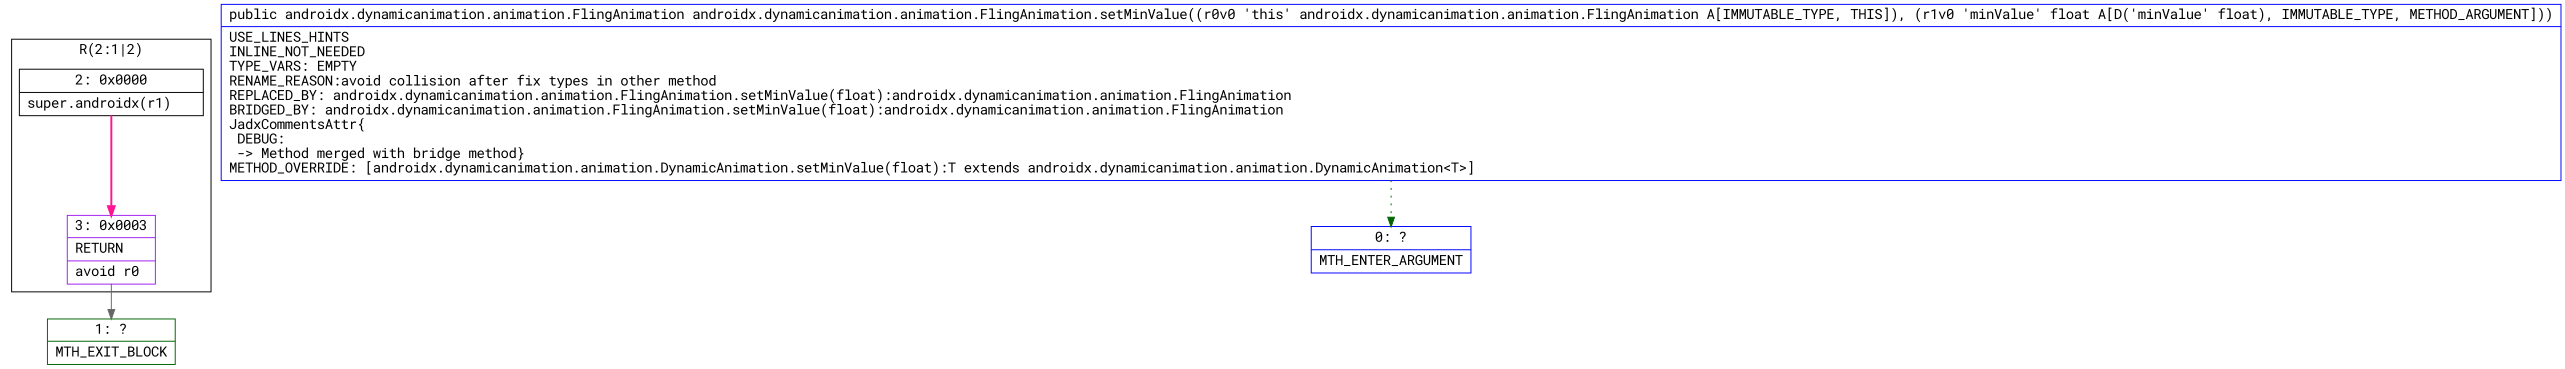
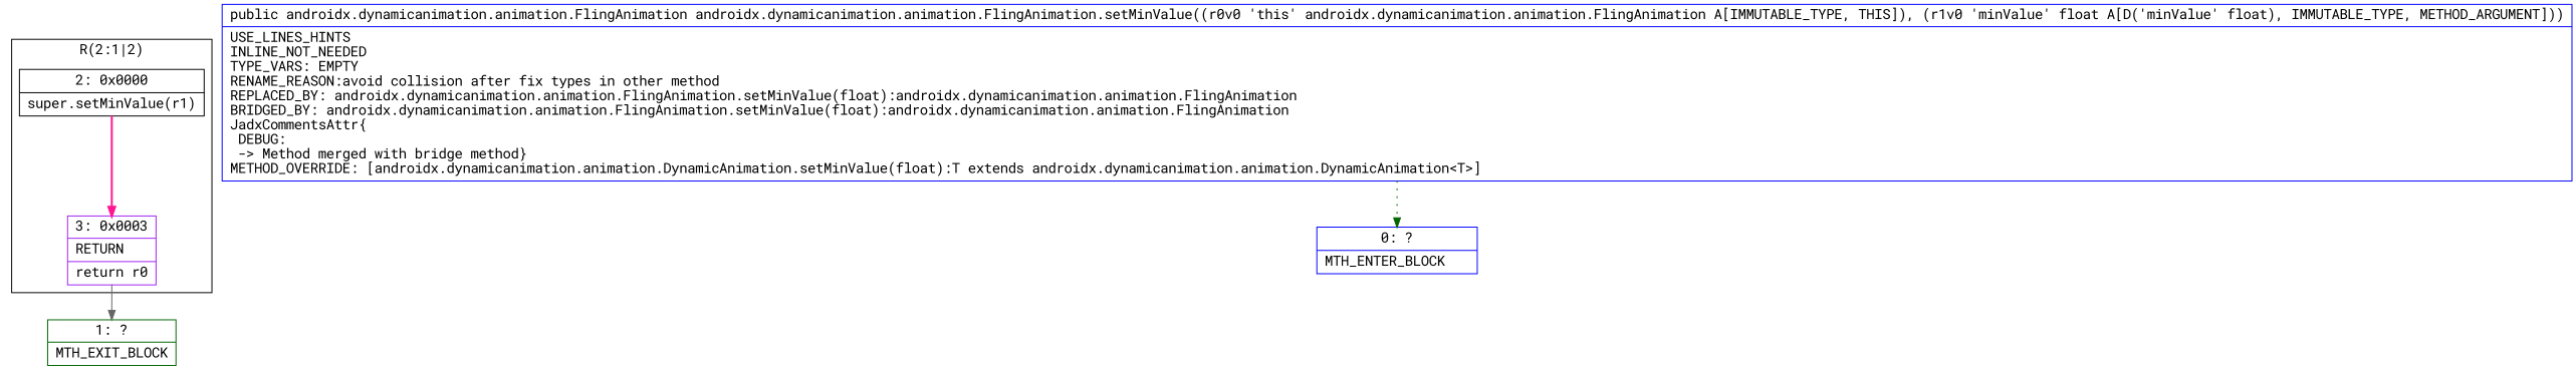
  digraph {
    fontname="Roboto Mono"
    node [color=blue fontname="Roboto Mono" shape=record]
    edge [fontname="Roboto Mono"]
-   n1 [color=black label="{2\:\ 0x0000|super.androidx(r1)\l}"]
-   n2 [color=purple label="{3\:\ 0x0003|RETURN\l|avoid r0\l}"]
+   n1 [color=black label="{2\:\ 0x0000|super.setMinValue(r1)\l}"]
+   n2 [color=purple label="{3\:\ 0x0003|RETURN\l|return r0\l}"]
    n3 [color=darkgreen label="{1\:\ ?|MTH_EXIT_BLOCK\l}"]
-   n4 [label="{0\:\ ?|MTH_ENTER_ARGUMENT\l}"]
+   n4 [label="{0\:\ ?|MTH_ENTER_BLOCK\l}"]
    n5 [label="{public androidx.dynamicanimation.animation.FlingAnimation androidx.dynamicanimation.animation.FlingAnimation.setMinValue((r0v0 'this' androidx.dynamicanimation.animation.FlingAnimation A[IMMUTABLE_TYPE, THIS]), (r1v0 'minValue' float A[D('minValue' float), IMMUTABLE_TYPE, METHOD_ARGUMENT]))  | USE_LINES_HINTS\lINLINE_NOT_NEEDED\lTYPE_VARS: EMPTY\lRENAME_REASON:avoid collision after fix types in other method\lREPLACED_BY: androidx.dynamicanimation.animation.FlingAnimation.setMinValue(float):androidx.dynamicanimation.animation.FlingAnimation\lBRIDGED_BY: androidx.dynamicanimation.animation.FlingAnimation.setMinValue(float):androidx.dynamicanimation.animation.FlingAnimation\lJadxCommentsAttr\{\l DEBUG: \l \-\> Method merged with bridge method\}\lMETHOD_OVERRIDE: [androidx.dynamicanimation.animation.DynamicAnimation.setMinValue(float):T extends androidx.dynamicanimation.animation.DynamicAnimation\<T\>]\l}"]
    subgraph cluster_1 {
      label="R(2:1|2)"
      n1
      n2
    }
    n1 -> n2 [color=deeppink style=bold]
    n2 -> n3 [color=gray40 style=solid]
    n5 -> n4 [color=darkgreen style=dotted]
  }
